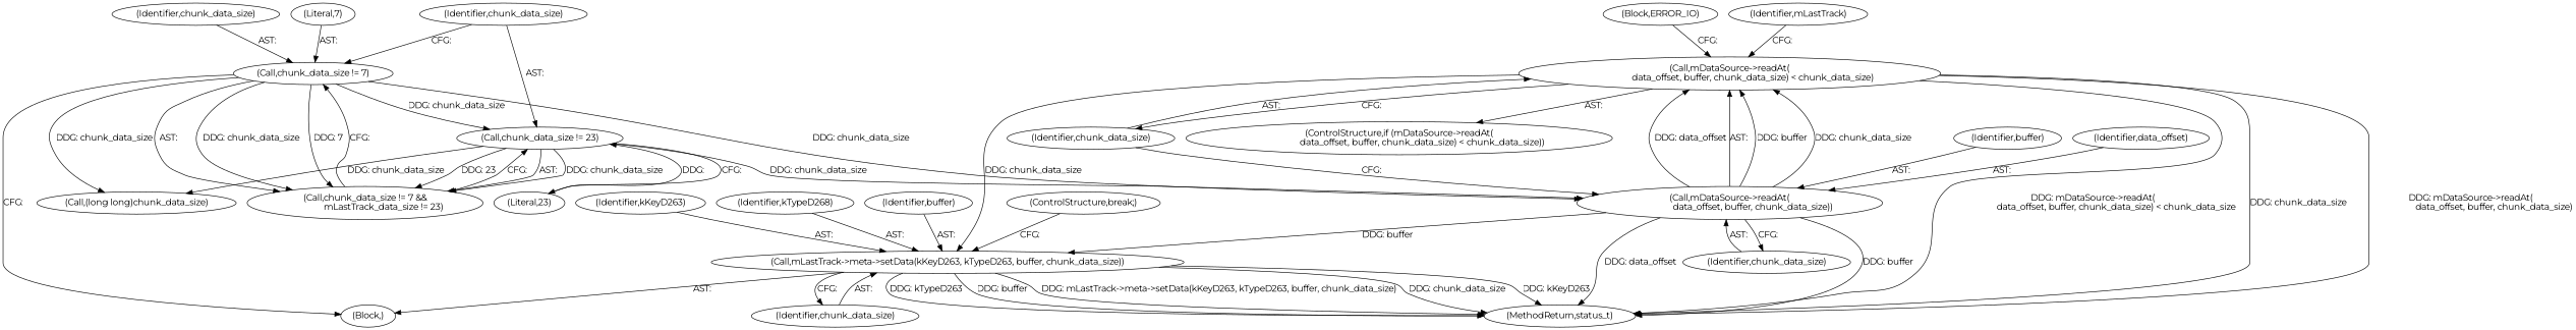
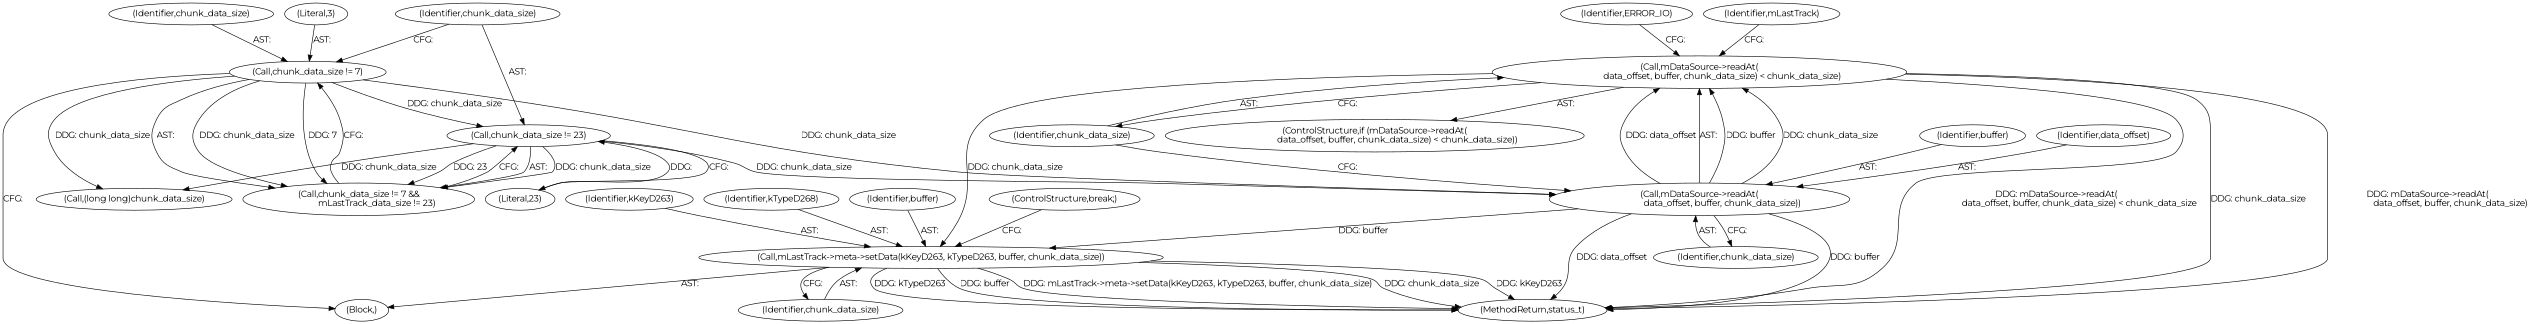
  digraph {
    fontname=Montserrat
    node [fontname=Montserrat]
    edge [fontname=Montserrat]
    n1 [label="(Call,mDataSource->readAt(\n                    data_offset, buffer, chunk_data_size) < chunk_data_size)"]
    n2 [label="(Call,mLastTrack->meta->setData(kKeyD263, kTypeD263, buffer, chunk_data_size))"]
    n3 [label="(ControlStructure,if (mDataSource->readAt(\n                    data_offset, buffer, chunk_data_size) < chunk_data_size))"]
    n4 [label="(Identifier,chunk_data_size)"]
    n5 [label="(MethodReturn,status_t)"]
    n6 [label="(Block,)"]
    n7 [label="(Identifier,chunk_data_size)"]
    n8 [label="(Call,mDataSource->readAt(\n                    data_offset, buffer, chunk_data_size))"]
    n9 [label="(Identifier,chunk_data_size)"]
    n10 [label="(Call,chunk_data_size != 7)"]
    n11 [label="(Call,chunk_data_size != 23)"]
    n12 [label="(Call,(long long)chunk_data_size)"]
    n13 [label="(Call,chunk_data_size != 7 &&\n                mLastTrack_data_size != 23)"]
    n14 [label="(Literal,23)"]
-   n15 [label="(Literal,7)"]
+   n15 [label="(Literal,3)"]
    n16 [label="(Identifier,chunk_data_size)"]
    n17 [label="(Identifier,buffer)"]
    n18 [label="(Identifier,kTypeD268)"]
-   n19 [label="(Block,ERROR_IO)"]
+   n19 [label="(Identifier,ERROR_IO)"]
    n20 [label="(Identifier,buffer)"]
    n21 [label="(Identifier,data_offset)"]
    n22 [label="(Identifier,kKeyD263)"]
    n23 [label="(ControlStructure,break;)"]
    n24 [label="(Identifier,mLastTrack)"]
    n25 [label="(Identifier,chunk_data_size)"]
    n1 -> n2 [label="DDG: chunk_data_size"]
    n1 -> n3 [label="AST: "]
    n1 -> n4 [label="CFG: "]
    n1 -> n5 [label="DDG: chunk_data_size"]
    n1 -> n5 [label="DDG: mDataSource->readAt(\n                    data_offset, buffer, chunk_data_size)"]
    n1 -> n5 [label="DDG: mDataSource->readAt(\n                    data_offset, buffer, chunk_data_size) < chunk_data_size"]
    n2 -> n5 [label="DDG: kKeyD263"]
    n2 -> n5 [label="DDG: kTypeD263"]
    n2 -> n5 [label="DDG: buffer"]
    n2 -> n5 [label="DDG: mLastTrack->meta->setData(kKeyD263, kTypeD263, buffer, chunk_data_size)"]
    n2 -> n5 [label="DDG: chunk_data_size"]
    n2 -> n6 [label="AST: "]
    n2 -> n7 [label="CFG: "]
    n4 -> n1 [label="AST: "]
    n4 -> n8 [label="CFG: "]
    n7 -> n2 [label="AST: "]
    n8 -> n1 [label="AST: "]
    n8 -> n1 [label="DDG: data_offset"]
    n8 -> n1 [label="DDG: buffer"]
    n8 -> n1 [label="DDG: chunk_data_size"]
    n8 -> n2 [label="DDG: buffer"]
    n8 -> n5 [label="DDG: buffer"]
    n8 -> n5 [label="DDG: data_offset"]
    n8 -> n9 [label="CFG: "]
    n9 -> n8 [label="AST: "]
    n10 -> n6 [label="CFG: "]
    n10 -> n8 [label="DDG: chunk_data_size"]
    n10 -> n11 [label="DDG: chunk_data_size"]
    n10 -> n12 [label="DDG: chunk_data_size"]
    n10 -> n13 [label="AST: "]
    n10 -> n13 [label="DDG: chunk_data_size"]
    n10 -> n13 [label="DDG: 7"]
    n11 -> n8 [label="DDG: chunk_data_size"]
    n11 -> n12 [label="DDG: chunk_data_size"]
    n11 -> n13 [label="AST: "]
    n11 -> n13 [label="DDG: chunk_data_size"]
    n11 -> n13 [label="DDG: 23"]
    n11 -> n14 [label="CFG: "]
    n13 -> n10 [label="CFG: "]
    n13 -> n11 [label="CFG: "]
    n14 -> n11 [label="DDG: "]
    n15 -> n10 [label="AST: "]
    n16 -> n10 [label="AST: "]
    n17 -> n8 [label="AST: "]
    n18 -> n2 [label="AST: "]
    n19 -> n1 [label="CFG: "]
    n20 -> n2 [label="AST: "]
    n21 -> n8 [label="AST: "]
    n22 -> n2 [label="AST: "]
    n23 -> n2 [label="CFG: "]
    n24 -> n1 [label="CFG: "]
    n25 -> n10 [label="CFG: "]
    n25 -> n11 [label="AST: "]
  }
